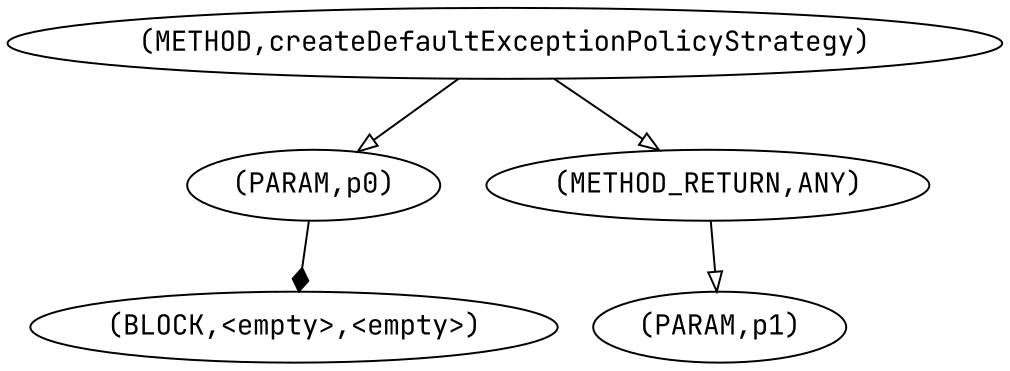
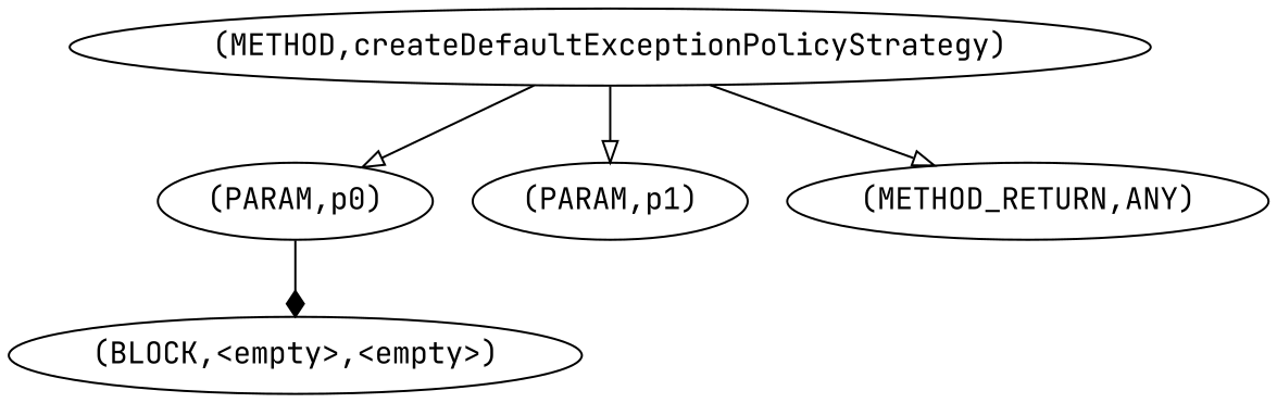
  digraph {
    fontname="JetBrains Mono"
    node [fontname="JetBrains Mono"]
    edge [arrowhead=onormal fontname="JetBrains Mono"]
    n1 [label=<(METHOD,createDefaultExceptionPolicyStrategy)>]
    n2 [label=<(PARAM,p0)>]
    n3 [label=<(PARAM,p1)>]
    n4 [label=<(METHOD_RETURN,ANY)>]
    n5 [label=<(BLOCK,&lt;empty&gt;,&lt;empty&gt;)>]
    n1 -> n2
-   n4 -> n3
+   n1 -> n3
    n1 -> n4
    n2 -> n5 [arrowhead=diamond]
  }
